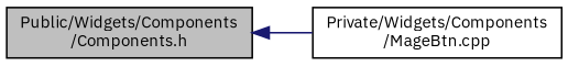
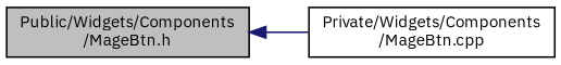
  digraph {
    rankdir=LR
    fontname="IBM Plex Sans"
    node [color=black fontname="IBM Plex Sans" fontsize=10 shape=record style=filled]
-   n1 [fillcolor=grey75 fontcolor=black height=0.2 label="Public/Widgets/Components\l/Components.h" width=0.4]
+   n1 [fillcolor=grey75 fontcolor=black height=0.2 label="Public/Widgets/Components\l/MageBtn.h" width=0.4]
    n2 [fillcolor=white height=0.2 label="Private/Widgets/Components\l/MageBtn.cpp" width=0.4]
    n1 -> n2 [color=midnightblue dir=back fontname="IBM Plex Sans" fontsize=10 labelfontname=Helvetica labelfontsize=10 style=solid]
  }
